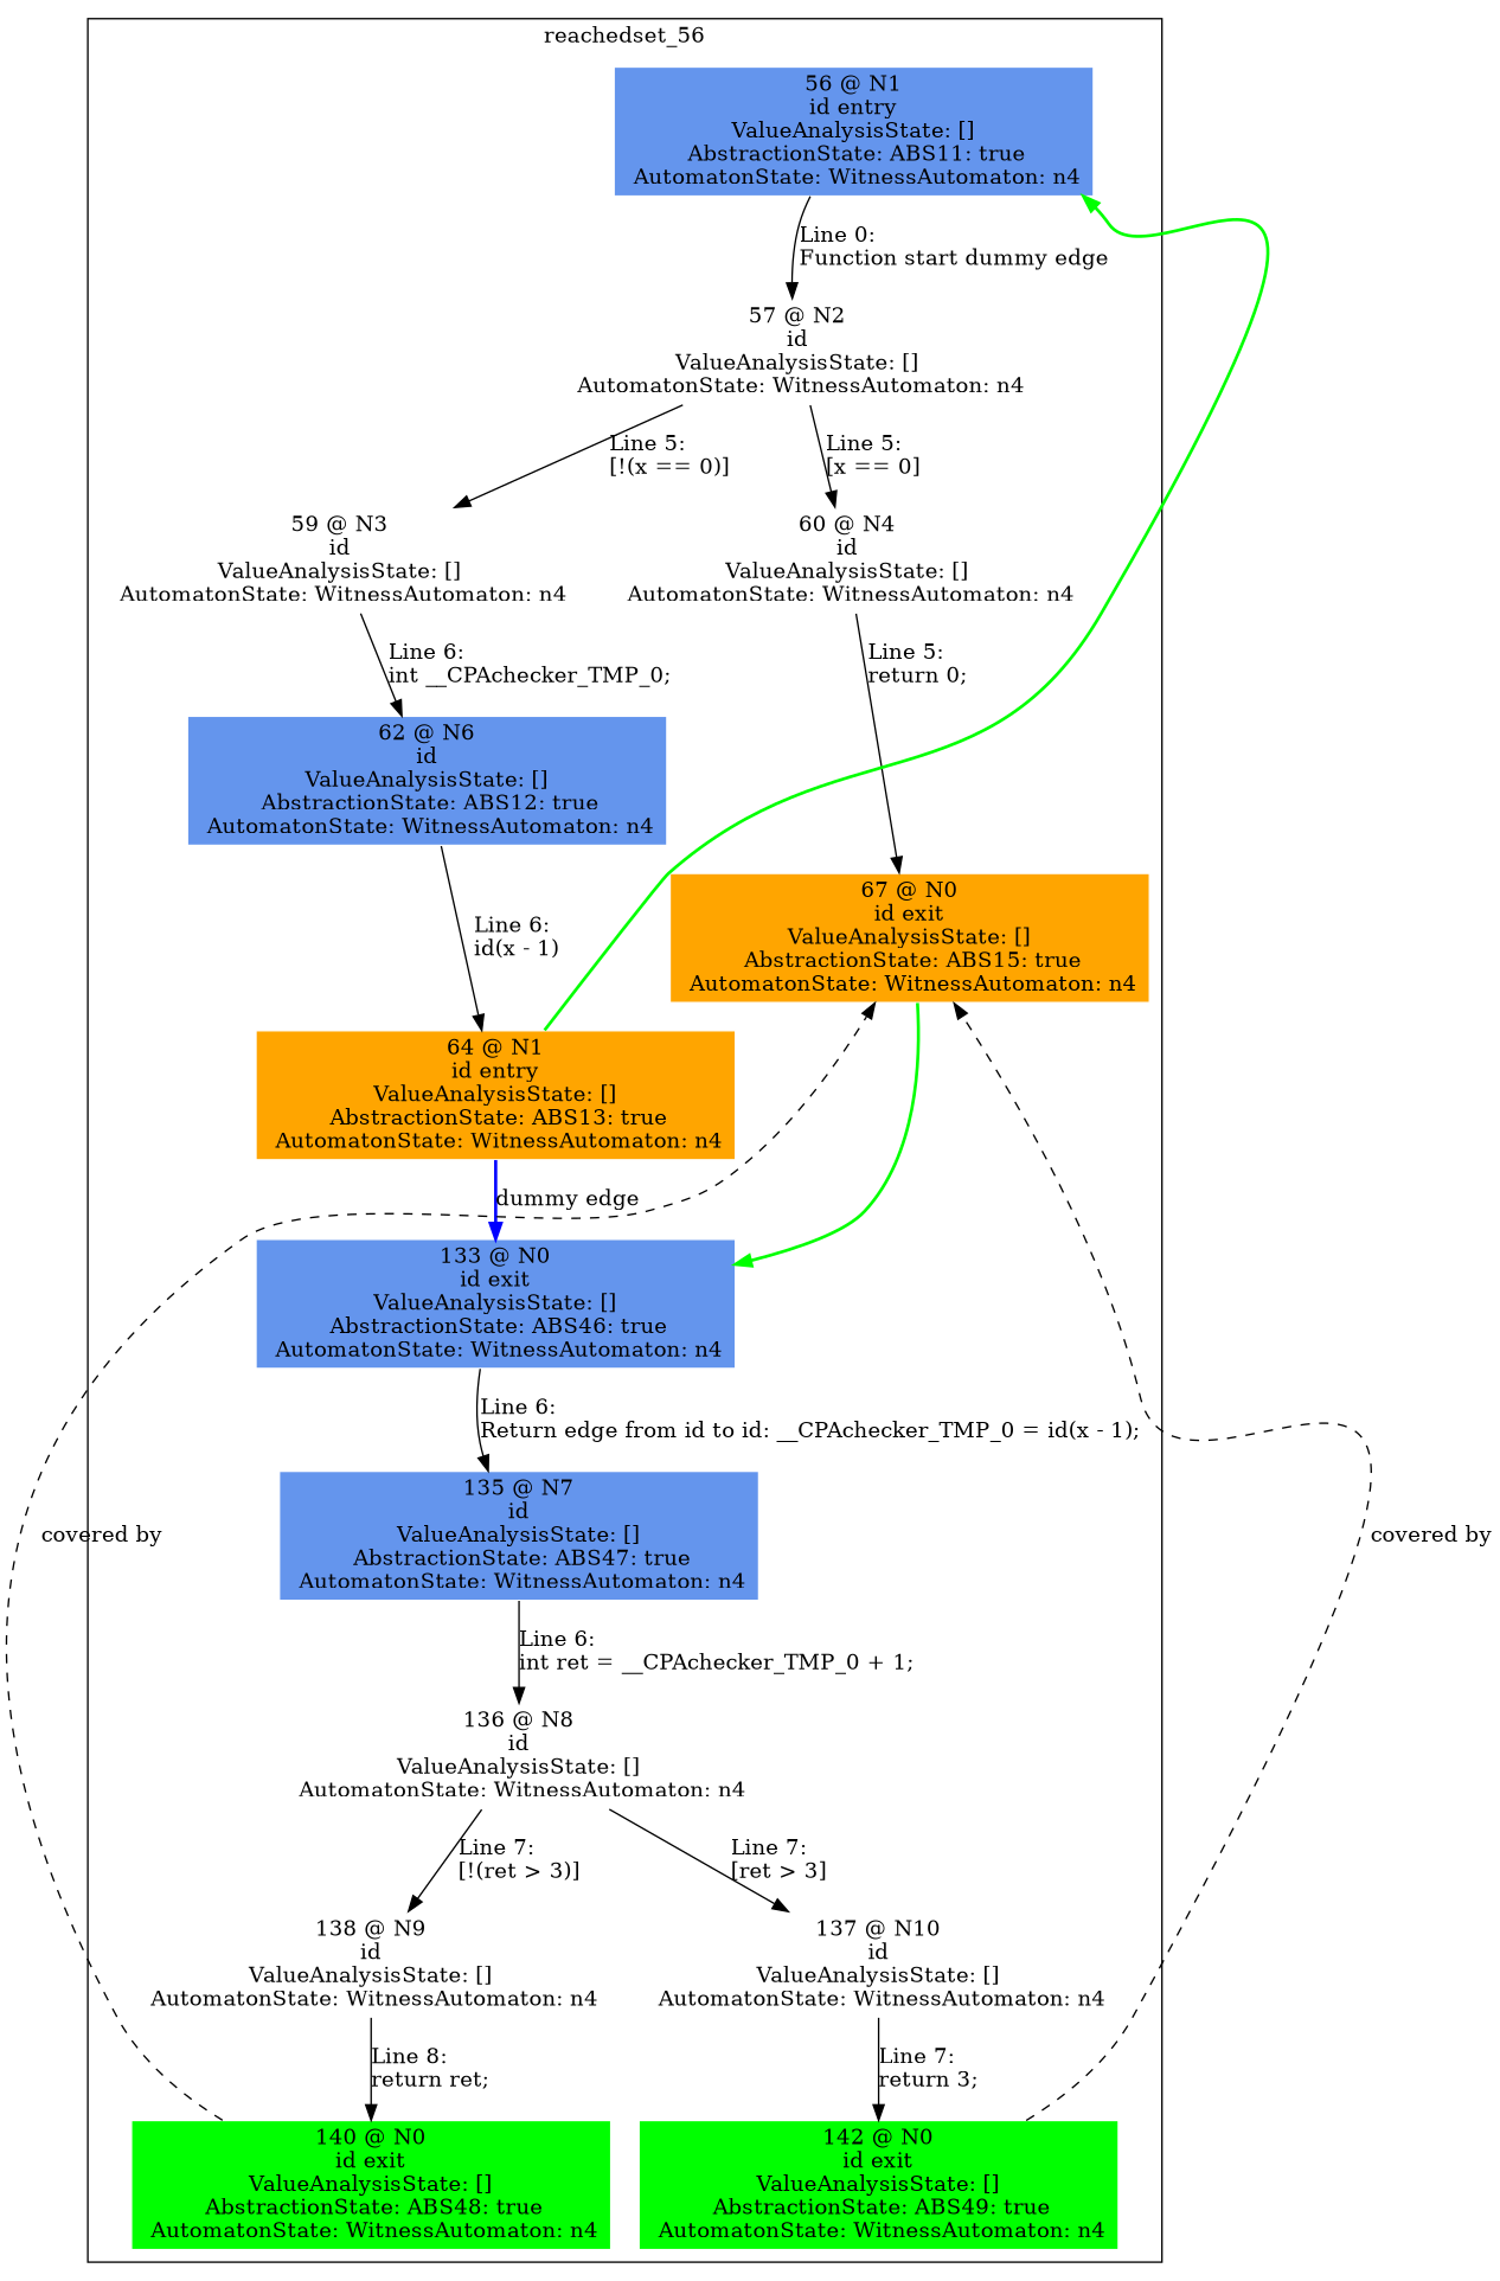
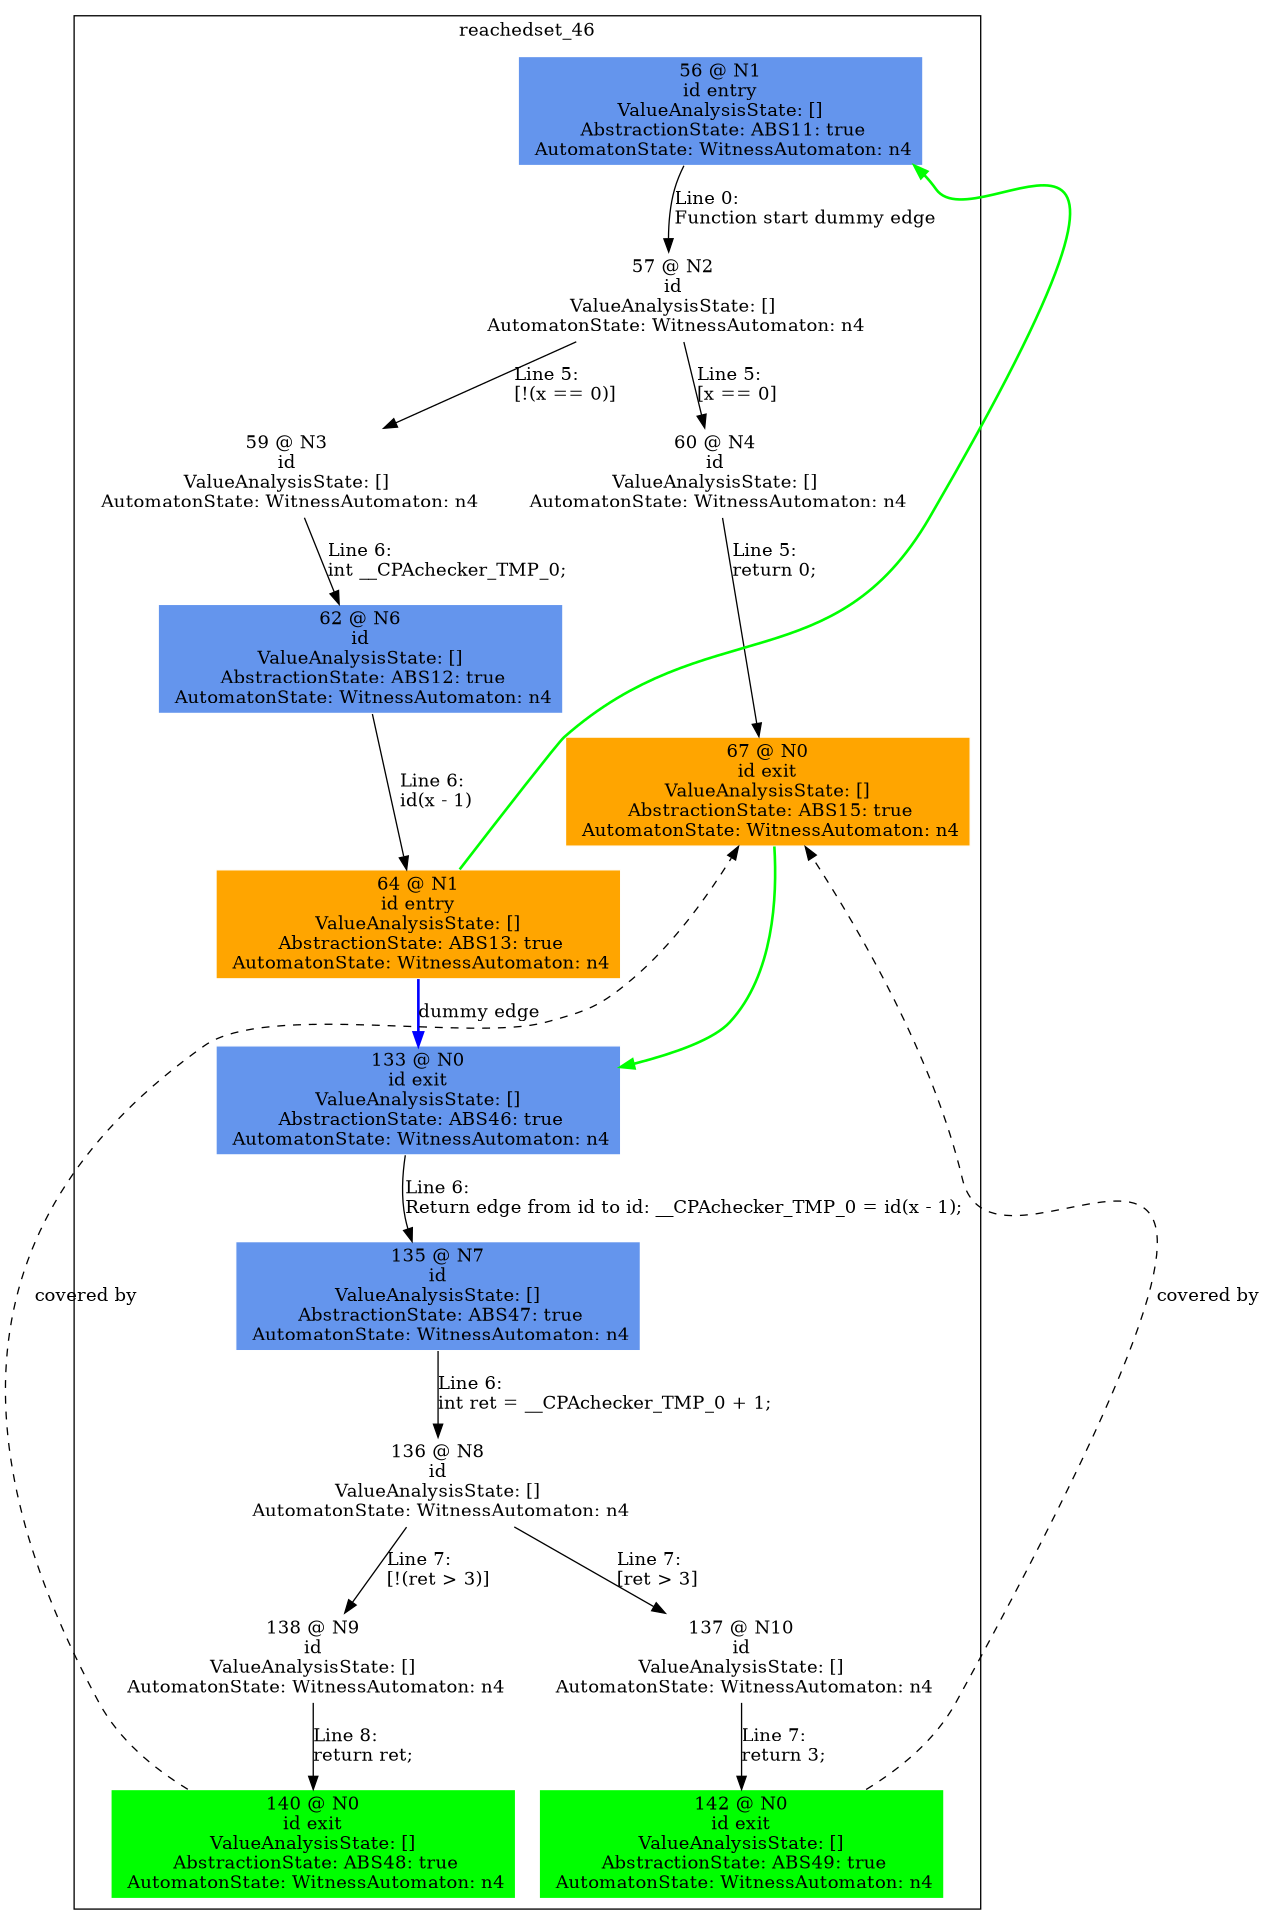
  digraph {
    node [color=white shape=box style=filled]
    n1 [fillcolor=cornflowerblue label="56 @ N1\nid entry\nValueAnalysisState: []\n AbstractionState: ABS11: true\n AutomatonState: WitnessAutomaton: n4\n"]
    n2 [label="57 @ N2\nid\nValueAnalysisState: []\n AutomatonState: WitnessAutomaton: n4\n"]
    n3 [label="60 @ N4\nid\nValueAnalysisState: []\n AutomatonState: WitnessAutomaton: n4\n"]
    n4 [label="59 @ N3\nid\nValueAnalysisState: []\n AutomatonState: WitnessAutomaton: n4\n"]
    n5 [fillcolor=orange label="67 @ N0\nid exit\nValueAnalysisState: []\n AbstractionState: ABS15: true\n AutomatonState: WitnessAutomaton: n4\n"]
    n6 [fillcolor=cornflowerblue label="62 @ N6\nid\nValueAnalysisState: []\n AbstractionState: ABS12: true\n AutomatonState: WitnessAutomaton: n4\n"]
    n7 [fillcolor=orange label="64 @ N1\nid entry\nValueAnalysisState: []\n AbstractionState: ABS13: true\n AutomatonState: WitnessAutomaton: n4\n"]
    n8 [fillcolor=cornflowerblue label="133 @ N0\nid exit\nValueAnalysisState: []\n AbstractionState: ABS46: true\n AutomatonState: WitnessAutomaton: n4\n"]
    n9 [fillcolor=cornflowerblue label="135 @ N7\nid\nValueAnalysisState: []\n AbstractionState: ABS47: true\n AutomatonState: WitnessAutomaton: n4\n"]
    n10 [label="136 @ N8\nid\nValueAnalysisState: []\n AutomatonState: WitnessAutomaton: n4\n"]
    n11 [label="138 @ N9\nid\nValueAnalysisState: []\n AutomatonState: WitnessAutomaton: n4\n"]
    n12 [label="137 @ N10\nid\nValueAnalysisState: []\n AutomatonState: WitnessAutomaton: n4\n"]
    n13 [fillcolor=green label="140 @ N0\nid exit\nValueAnalysisState: []\n AbstractionState: ABS48: true\n AutomatonState: WitnessAutomaton: n4\n"]
    n14 [fillcolor=green label="142 @ N0\nid exit\nValueAnalysisState: []\n AbstractionState: ABS49: true\n AutomatonState: WitnessAutomaton: n4\n"]
    subgraph cluster_1 {
-     label=reachedset_56
+     label=reachedset_46
      n1
      n2
      n3
      n4
      n5
      n6
      n7
      n8
      n9
      n10
      n11
      n12
      n13
      n14
    }
    n1 -> n2 [label="Line 0: \lFunction start dummy edge\l"]
    n2 -> n3 [label="Line 5: \l[x == 0]\l"]
    n2 -> n4 [label="Line 5: \l[!(x == 0)]\l"]
    n3 -> n5 [label="Line 5: \lreturn 0;\l"]
    n4 -> n6 [label="Line 6: \lint __CPAchecker_TMP_0;\l"]
    n5 -> n8 [color=green style=bold]
    n6 -> n7 [label="Line 6: \lid(x - 1)\l"]
    n7 -> n1 [color=green style=bold]
    n7 -> n8 [color=blue label="dummy edge" style=bold]
    n8 -> n9 [label="Line 6: \lReturn edge from id to id: __CPAchecker_TMP_0 = id(x - 1);\l"]
    n9 -> n10 [label="Line 6: \lint ret = __CPAchecker_TMP_0 + 1;\l"]
    n10 -> n11 [label="Line 7: \l[!(ret > 3)]\l"]
    n10 -> n12 [label="Line 7: \l[ret > 3]\l"]
    n11 -> n13 [label="Line 8: \lreturn ret;\l"]
    n12 -> n14 [label="Line 7: \lreturn 3;\l"]
    n13 -> n5 [label="covered by" style=dashed weight=0]
    n14 -> n5 [label="covered by" style=dashed weight=0]
  }
